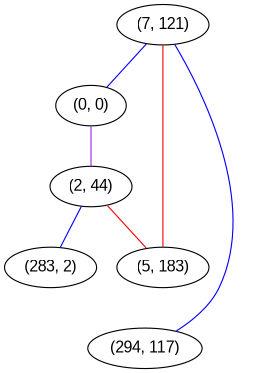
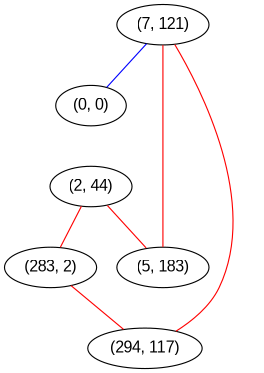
  graph {
    fontname="Liberation Sans"
    node [fontname="Liberation Sans"]
    edge [color=red fontname="Liberation Sans" weight=1]
    "(0, 0)"
    "(2, 44)"
    "(5, 183)"
    "(283, 2)"
    "(7, 121)"
    n6 [label="(294, 117)"]
-   "(0, 0)" -- "(2, 44)" [color=purple weight=4]
    "(2, 44)" -- "(5, 183)"
-   "(2, 44)" -- "(283, 2)" [color=blue weight=3]
+   "(2, 44)" -- "(283, 2)" [weight=3]
+   "(283, 2)" -- n6
    "(7, 121)" -- "(0, 0)" [color=blue weight=3]
    "(7, 121)" -- "(5, 183)" [weight=3]
-   "(7, 121)" -- n6 [color=blue]
+   "(7, 121)" -- n6
  }
